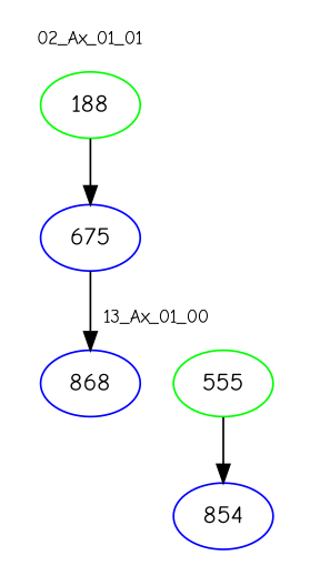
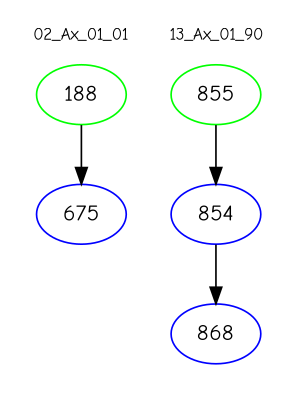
  digraph {
    fontname="Comic Neue"
    node [color=blue fontname="Comic Neue"]
    edge [color=black fontname="Comic Neue"]
    n1 [color=green label=188]
    n2 [label=675]
-   n3 [color=green label=555]
+   n3 [color=green label=855]
    n4 [label=854]
    n5 [label=868]
    subgraph cluster_1 {
      color=white
      fontsize=10
      label="02_Ax_01_01"
      n1
      n2
    }
    subgraph cluster_2 {
      color=white
      fontsize=10
-     label="13_Ax_01_00"
+     label="13_Ax_01_90"
      n3
      n4
      n5
    }
    n1 -> n2
    n3 -> n4
-   n2 -> n5
+   n4 -> n5
  }
